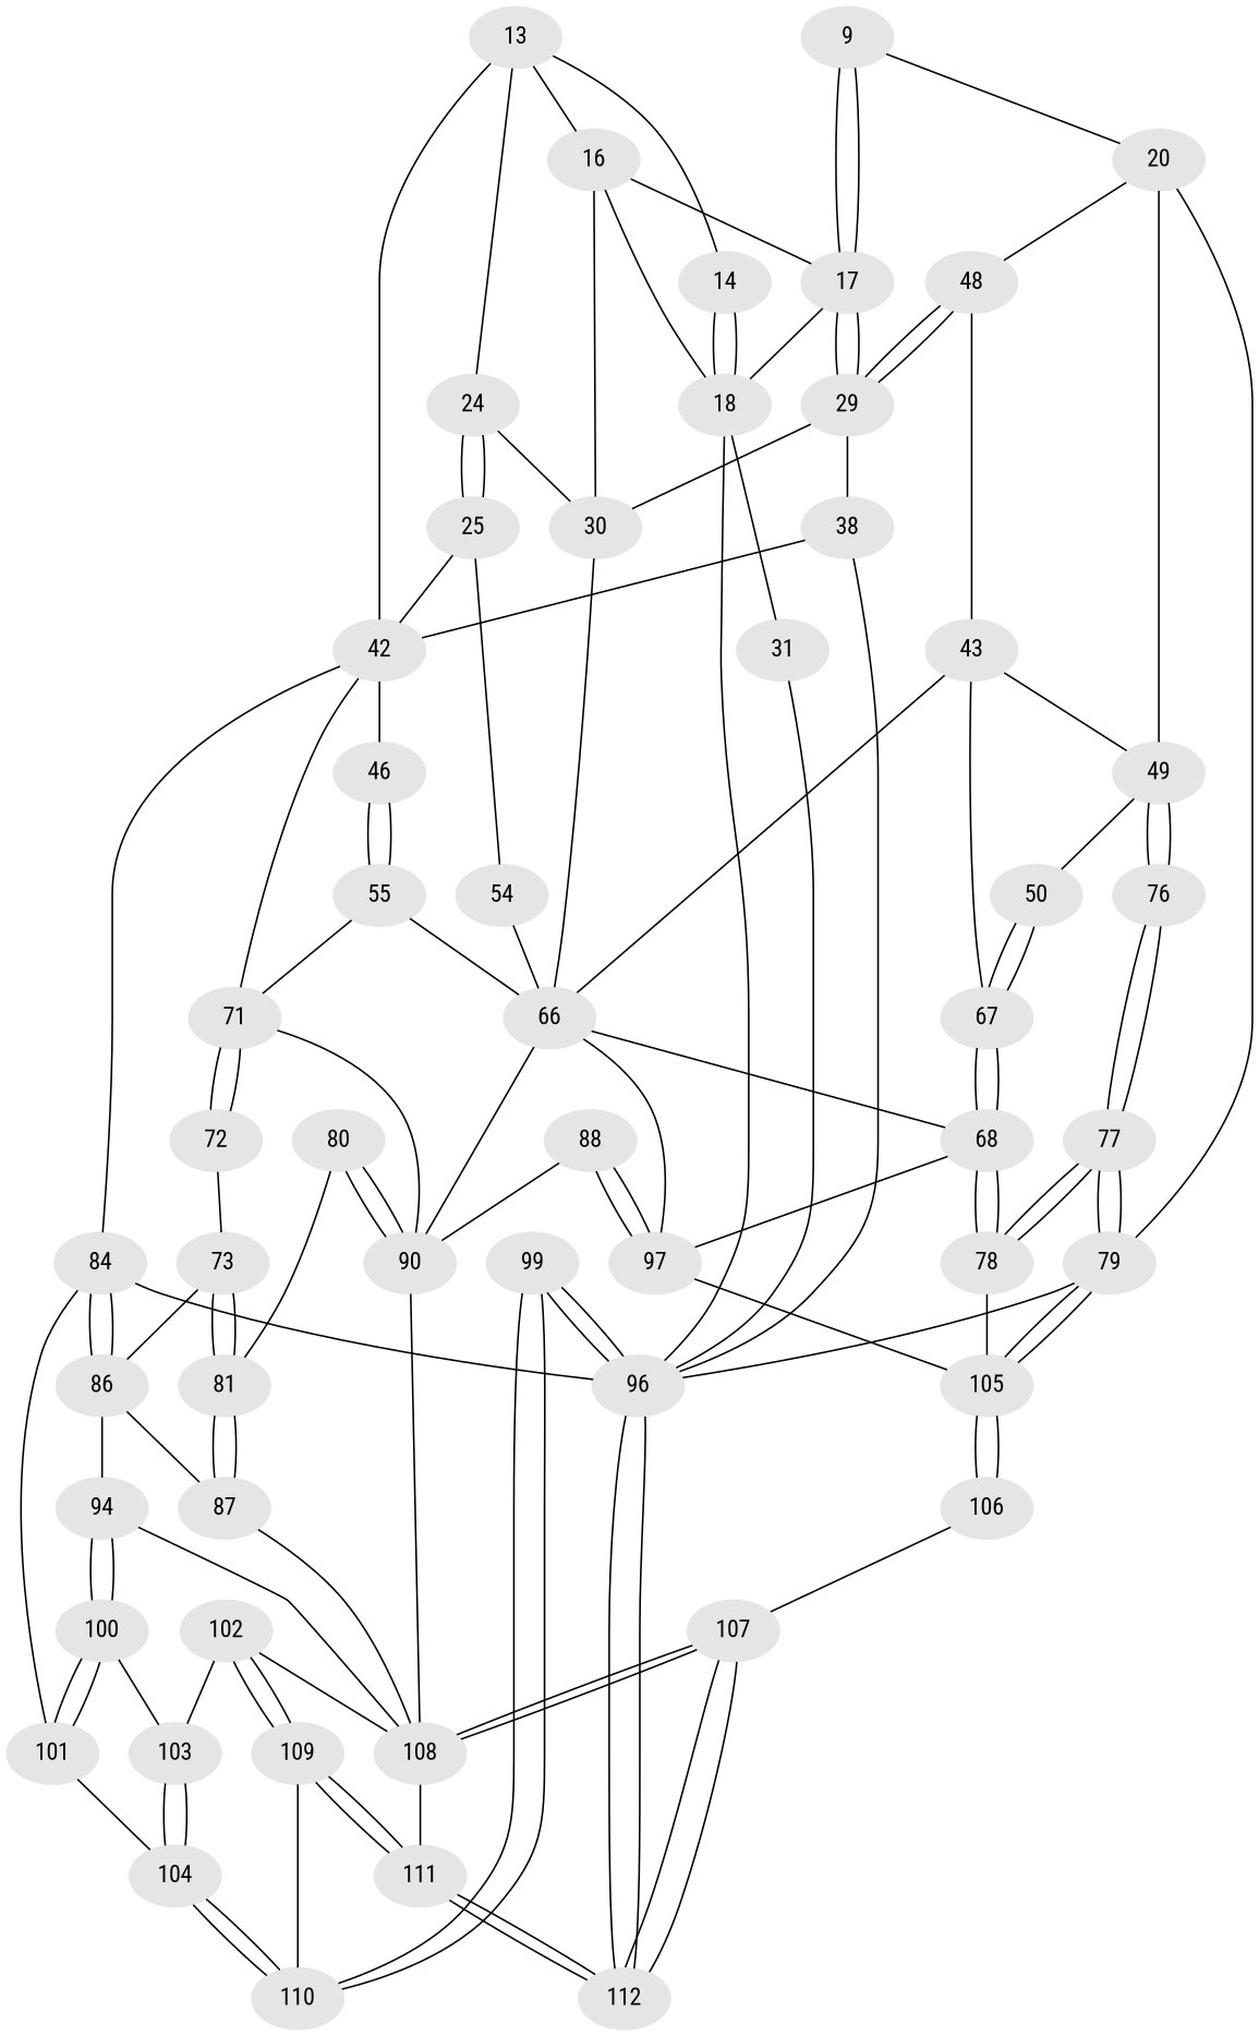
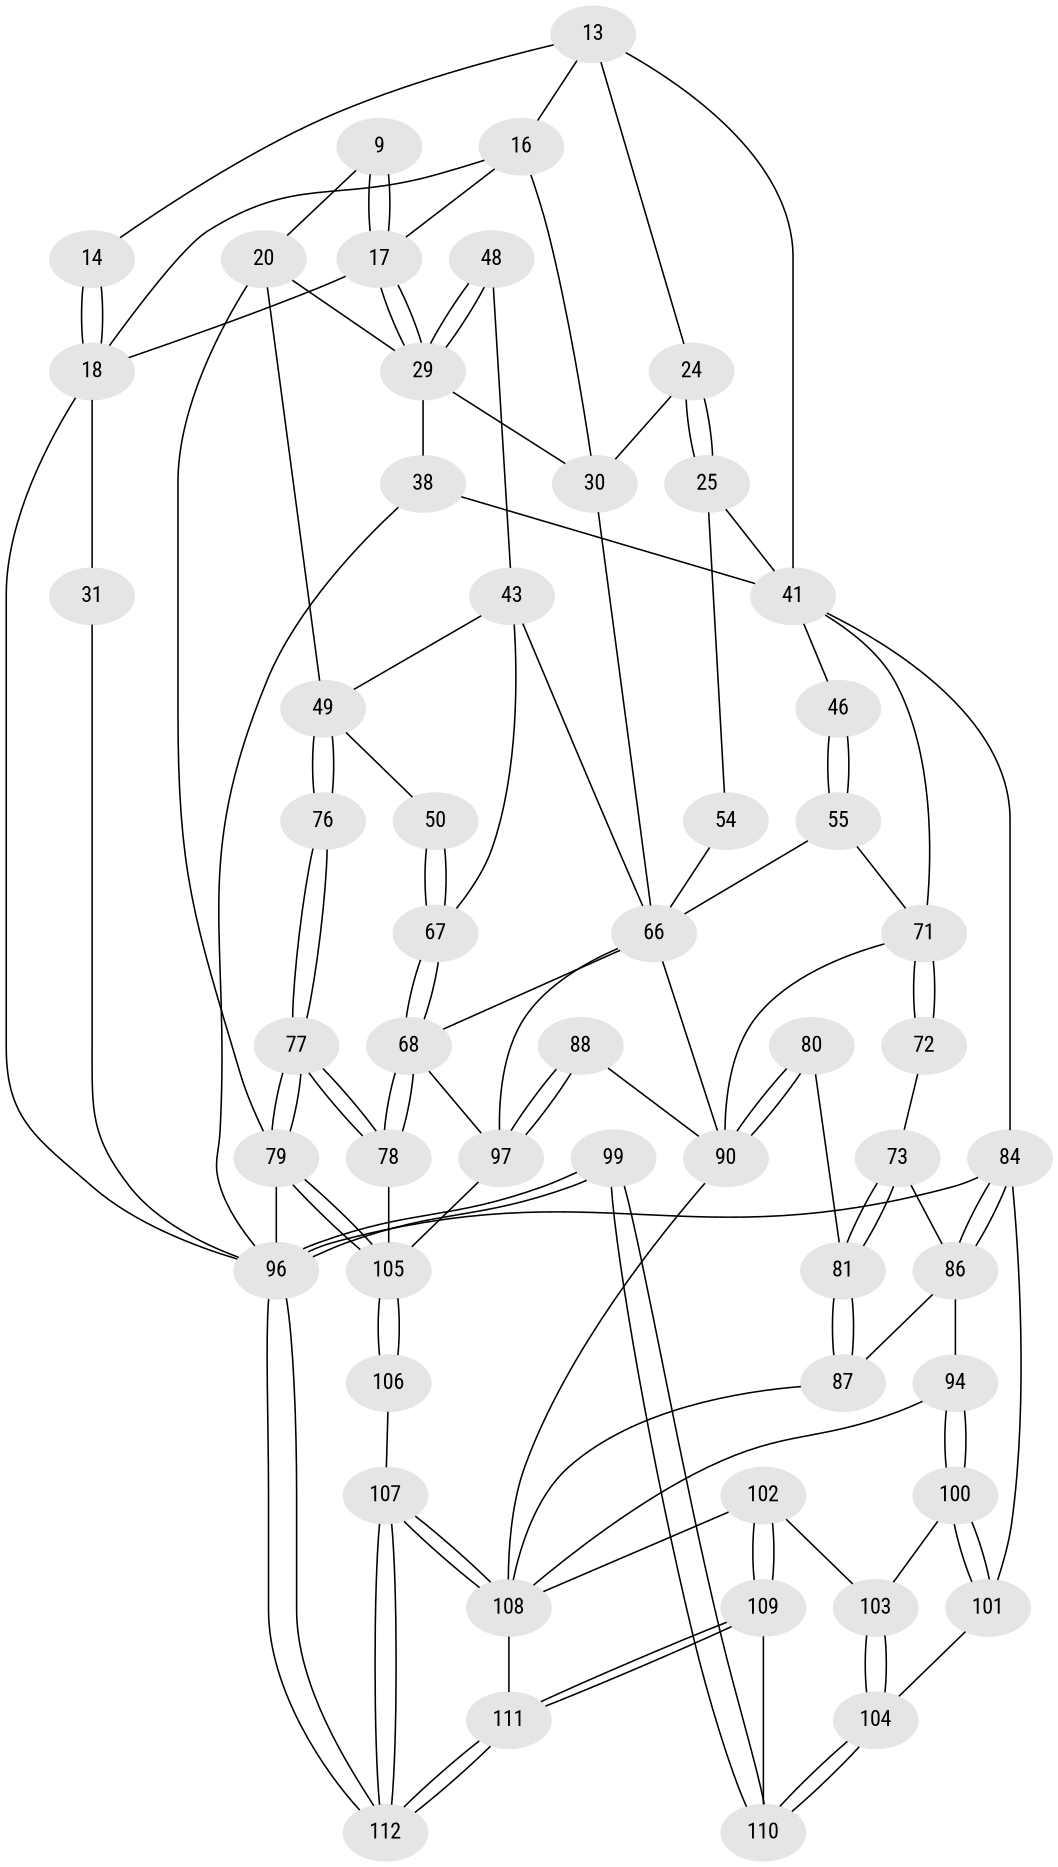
  graph {
    fontname="Roboto Condensed"
    node [color=gray90 fontname="Roboto Condensed" style=filled]
    edge [fontname="Roboto Condensed"]
    17 [super="+15+10"]
    9
    20 [super="+8+19"]
    18 [super="+7"]
    29
    n6 [label=48]
    49 [super="+48"]
    79 [super="+2"]
    13 [super="+12"]
    14
    16 [super="+11"]
    24
-   41 [super="+40+26+21" label=42]
+   41 [super="+40+26+21"]
    30 [super="+27"]
    25
    46
    71 [super="+56+57"]
    84 [super="+75+60+83"]
    31 [super="+23"]
    96 [super="+3+82"]
    66 [super="+58+65"]
    38 [super="+37+22"]
    112
    43 [super="+42"]
    50
    76
    105 [super="+98+99"]
    54 [super="+35+36"]
    67 [super="+52+51"]
    68 [super="+62+53"]
    90 [super="+89+70"]
    97 [super="+63+64"]
    55
    72
    86 [super="+85+74"]
    101
    77
    78
    108 [super="+91+92+93"]
    73
    81
    87
    94
    106
    80
    104
    100
    111
    88
    103
    n51 [label=99]
    110
    102
    109
    107
    17 -- 18
    17 -- 29
    17 -- 29
    9 -- 17 [weight=2]
    9 -- 17
    9 -- 20
-   20 -- n6
+   20 -- 29
    20 -- 49
    20 -- 79 [weight=2]
    18 -- 31
    18 -- 96
    29 -- 30
    29 -- 38 [weight=2]
    n6 -- 29
    n6 -- 29
    n6 -- 43
    49 -- 50
    49 -- 76 [weight=2]
    49 -- 76
    79 -- 96 [weight=2]
    79 -- 105
    79 -- 105
    13 -- 14
    13 -- 16
    13 -- 24
    13 -- 41
    14 -- 18 [weight=2]
    14 -- 18
    16 -- 17
    16 -- 18
    16 -- 30
    24 -- 30
    24 -- 25
    24 -- 25
    41 -- 46
    41 -- 71
    41 -- 84
    30 -- 66
    25 -- 41
    25 -- 54
    46 -- 55
    46 -- 55
    71 -- 90
    71 -- 72 [weight=2]
    71 -- 72
    84 -- 96 [weight=2]
    84 -- 86 [weight=2]
    84 -- 86
    84 -- 101
    31 -- 96
    96 -- 112
    96 -- 112
    66 -- 68
    66 -- 90
    66 -- 97
    38 -- 41 [weight=2]
    38 -- 96
    43 -- 49
    43 -- 66
    43 -- 67
    50 -- 67 [weight=2]
    50 -- 67
    76 -- 77
    76 -- 77
    105 -- 106 [weight=2]
    105 -- 106
    54 -- 66 [weight=2]
    67 -- 68 [weight=2]
    67 -- 68
    68 -- 97
    68 -- 78
    68 -- 78
    90 -- 108
    97 -- 105
    55 -- 71
    55 -- 66
    72 -- 73
    86 -- 87
    86 -- 94
    101 -- 104
    77 -- 79
    77 -- 79
    77 -- 78
    77 -- 78
    78 -- 105
    108 -- 111
    73 -- 86
    73 -- 81
    73 -- 81
    81 -- 87
    81 -- 87
    87 -- 108
    94 -- 108
    94 -- 100
    94 -- 100
    106 -- 107
    80 -- 90 [weight=2]
    80 -- 90
    80 -- 81
    104 -- 110
    104 -- 110
    100 -- 101
    100 -- 101
    100 -- 103
    111 -- 112
    111 -- 112
    88 -- 90
    88 -- 97 [weight=2]
    88 -- 97
    103 -- 104
    103 -- 104
    n51 -- 96 [weight=2]
    n51 -- 96
    n51 -- 110
    n51 -- 110
    102 -- 108
    102 -- 103
    102 -- 109
    102 -- 109
    109 -- 111
    109 -- 111
    109 -- 110
    107 -- 112
    107 -- 112
    107 -- 108
    107 -- 108
  }
